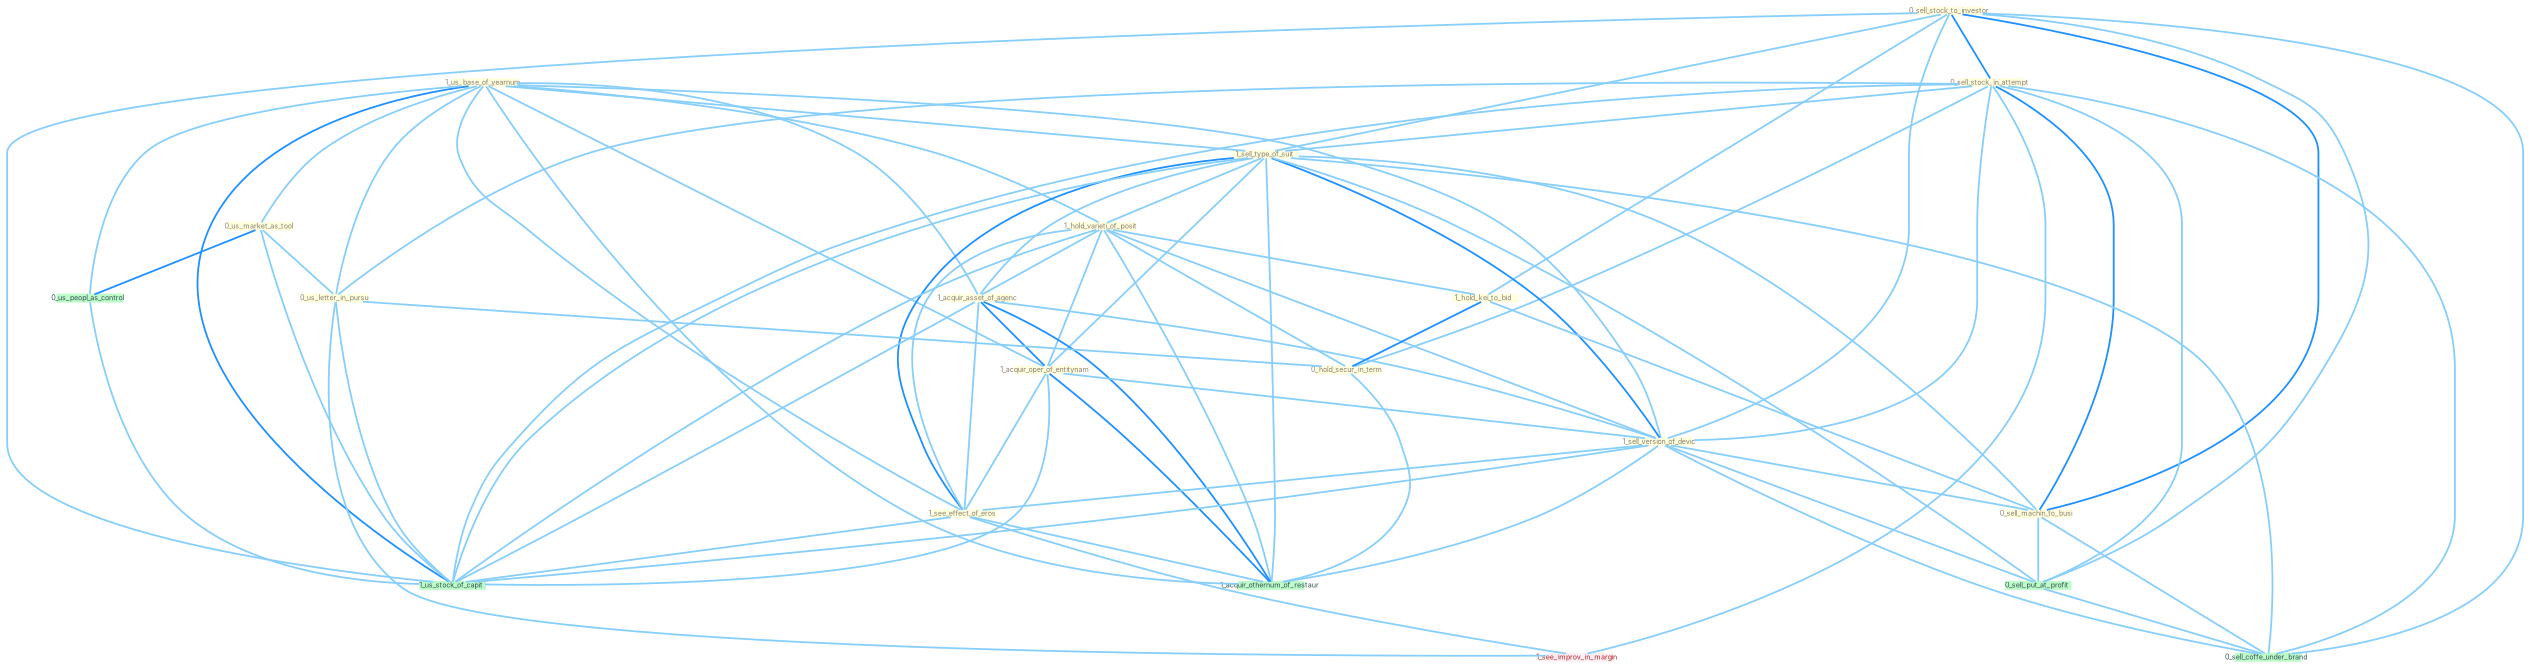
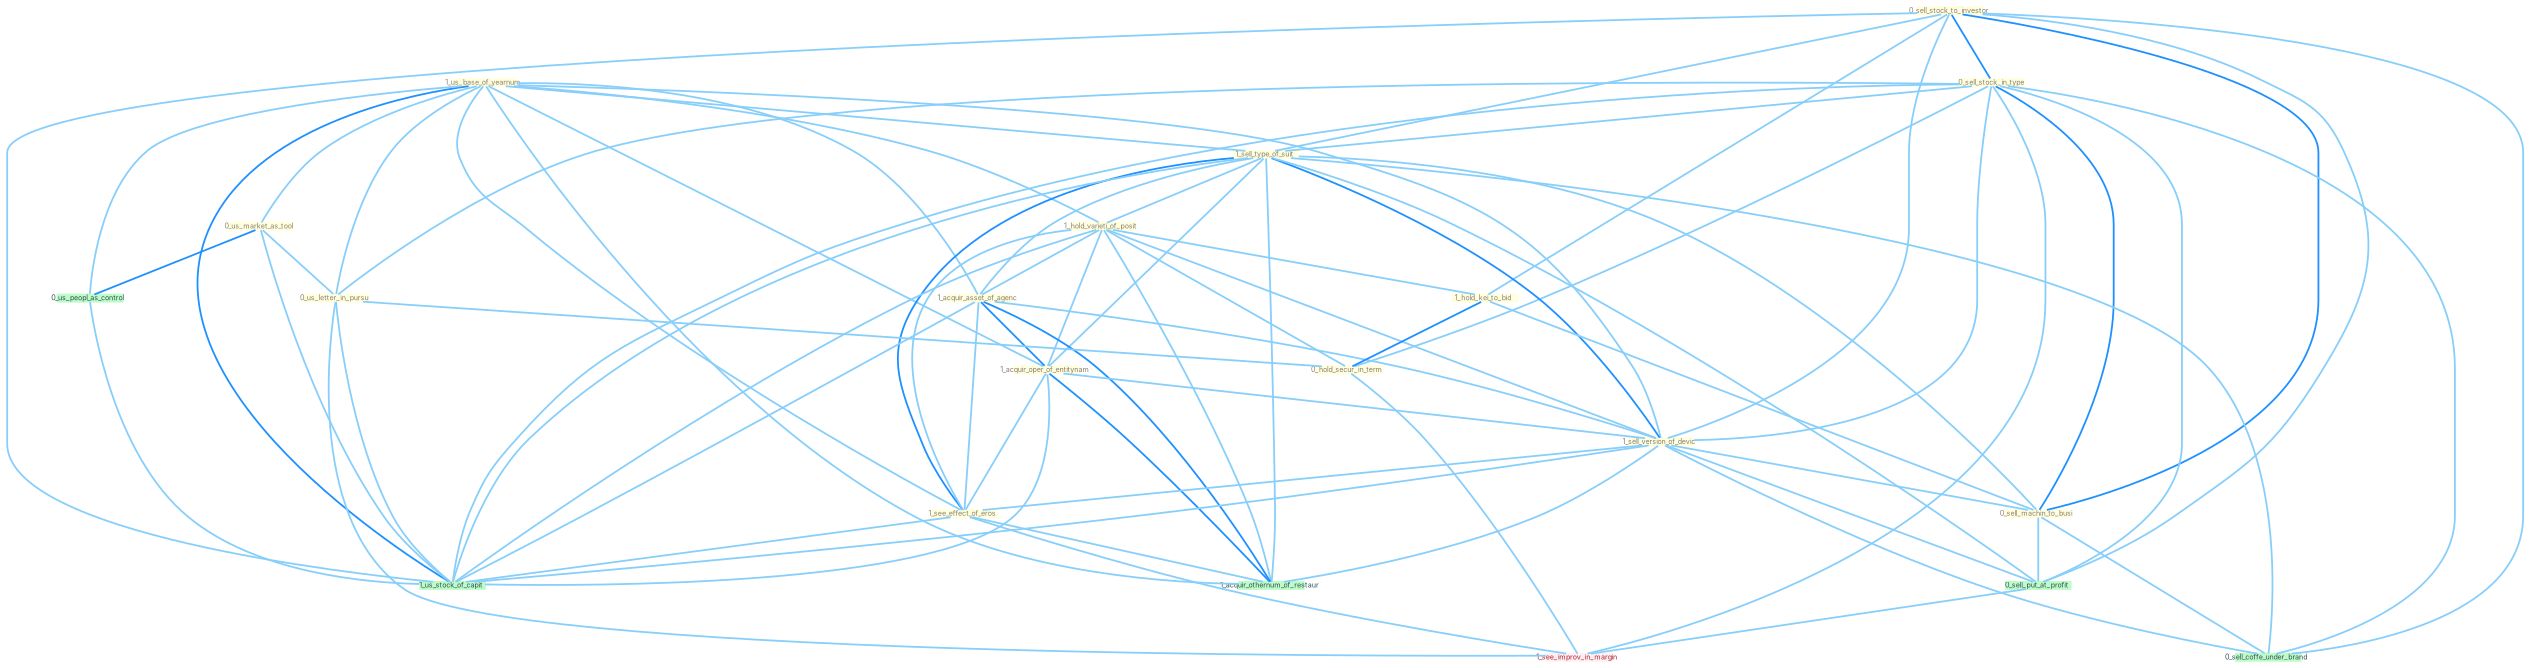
  graph {
    fontname=Inter
    node [color="#ffffe0" fixedsize=true fontcolor="#8b7d6b" fontname=Inter fontsize=4 shape=polygon style=filled]
    edge [color="#87cefa" fontname=Inter w=1]
    "0_sell_stock_to_investor " [height=.06 width=.5]
    "1_us_base_of_yearnum " [height=.06 width=.5]
-   "0_sell_stock_in_attempt " [height=.06 width=.5]
+   "0_sell_stock_in_attempt " [height=.06 width=.5 label="0_sell_stock_in_type"]
    "1_sell_type_of_suit " [height=.06 width=.5]
    "1_hold_varieti_of_posit " [height=.06 width=.5]
    "1_acquir_asset_of_agenc " [height=.06 width=.5]
    "0_us_market_as_tool " [height=.06 width=.5]
    "1_hold_kei_to_bid " [height=.06 width=.5]
    "1_acquir_oper_of_entitynam " [height=.06 width=.5]
    "1_sell_version_of_devic " [height=.06 width=.5]
    "0_us_letter_in_pursu " [height=.06 width=.5]
    "0_hold_secur_in_term " [height=.06 width=.5]
    "1_see_effect_of_eros " [height=.06 width=.5]
    "0_sell_machin_to_busi " [height=.06 width=.5]
    "1_see_improv_in_margin " [color="#fff0f5" fontcolor="#b22222" height=.06 width=.5]
    "0_sell_put_at_profit " [color="#BDFCC9" fontcolor="#2f4f4f" height=.06 width=.5]
    "1_us_stock_of_capit " [color="#BDFCC9" fontcolor="#2f4f4f" height=.06 width=.5]
    "0_sell_coffe_under_brand " [color="#BDFCC9" fontcolor="#2f4f4f" height=.06 width=.5]
    "0_us_peopl_as_control " [color="#BDFCC9" fontcolor="#2f4f4f" height=.06 width=.5]
    "1_acquir_othernum_of_restaur " [color="#BDFCC9" fontcolor="#2f4f4f" height=.06 width=.5]
    subgraph sub_1 {
      "0_sell_stock_to_investor "
      "1_us_base_of_yearnum "
      "0_sell_stock_in_attempt "
      "1_sell_type_of_suit "
      "1_hold_varieti_of_posit "
      "1_acquir_asset_of_agenc "
      "0_us_market_as_tool "
      "1_hold_kei_to_bid "
      "1_acquir_oper_of_entitynam "
      "1_sell_version_of_devic "
      "0_us_letter_in_pursu "
      "0_hold_secur_in_term "
      "1_see_effect_of_eros "
      "0_sell_machin_to_busi "
    }
    subgraph sub_2 {
      "1_see_improv_in_margin "
    }
    "0_sell_stock_to_investor " -- "0_sell_stock_in_attempt " [color="#1e90ff" w=2]
    "0_sell_stock_to_investor " -- "1_sell_type_of_suit "
    "0_sell_stock_to_investor " -- "1_hold_kei_to_bid "
    "0_sell_stock_to_investor " -- "1_sell_version_of_devic "
    "0_sell_stock_to_investor " -- "0_sell_machin_to_busi " [color="#1e90ff" w=2]
    "0_sell_stock_to_investor " -- "0_sell_put_at_profit "
    "0_sell_stock_to_investor " -- "1_us_stock_of_capit "
    "0_sell_stock_to_investor " -- "0_sell_coffe_under_brand "
    "1_us_base_of_yearnum " -- "1_sell_type_of_suit "
    "1_us_base_of_yearnum " -- "1_hold_varieti_of_posit "
    "1_us_base_of_yearnum " -- "1_acquir_asset_of_agenc "
    "1_us_base_of_yearnum " -- "0_us_market_as_tool "
    "1_us_base_of_yearnum " -- "1_acquir_oper_of_entitynam "
    "1_us_base_of_yearnum " -- "1_sell_version_of_devic "
    "1_us_base_of_yearnum " -- "0_us_letter_in_pursu "
    "1_us_base_of_yearnum " -- "1_see_effect_of_eros "
    "1_us_base_of_yearnum " -- "1_us_stock_of_capit " [color="#1e90ff" w=2]
    "1_us_base_of_yearnum " -- "0_us_peopl_as_control "
    "1_us_base_of_yearnum " -- "1_acquir_othernum_of_restaur "
    "0_sell_stock_in_attempt " -- "1_sell_type_of_suit "
    "0_sell_stock_in_attempt " -- "1_sell_version_of_devic "
    "0_sell_stock_in_attempt " -- "0_us_letter_in_pursu "
    "0_sell_stock_in_attempt " -- "0_hold_secur_in_term "
    "0_sell_stock_in_attempt " -- "0_sell_machin_to_busi " [color="#1e90ff"]
    "0_sell_stock_in_attempt " -- "1_see_improv_in_margin "
    "0_sell_stock_in_attempt " -- "0_sell_put_at_profit "
    "0_sell_stock_in_attempt " -- "1_us_stock_of_capit "
    "0_sell_stock_in_attempt " -- "0_sell_coffe_under_brand "
    "1_sell_type_of_suit " -- "1_hold_varieti_of_posit "
    "1_sell_type_of_suit " -- "1_acquir_asset_of_agenc "
    "1_sell_type_of_suit " -- "1_acquir_oper_of_entitynam "
    "1_sell_type_of_suit " -- "1_sell_version_of_devic " [color="#1e90ff" w=2]
    "1_sell_type_of_suit " -- "1_see_effect_of_eros " [color="#1e90ff"]
    "1_sell_type_of_suit " -- "0_sell_machin_to_busi "
    "1_sell_type_of_suit " -- "0_sell_put_at_profit "
    "1_sell_type_of_suit " -- "1_us_stock_of_capit "
    "1_sell_type_of_suit " -- "0_sell_coffe_under_brand "
    "1_sell_type_of_suit " -- "1_acquir_othernum_of_restaur "
    "1_hold_varieti_of_posit " -- "1_acquir_asset_of_agenc "
    "1_hold_varieti_of_posit " -- "1_hold_kei_to_bid "
    "1_hold_varieti_of_posit " -- "1_acquir_oper_of_entitynam "
    "1_hold_varieti_of_posit " -- "1_sell_version_of_devic "
    "1_hold_varieti_of_posit " -- "0_hold_secur_in_term "
    "1_hold_varieti_of_posit " -- "1_see_effect_of_eros "
    "1_hold_varieti_of_posit " -- "1_us_stock_of_capit "
    "1_hold_varieti_of_posit " -- "1_acquir_othernum_of_restaur "
    "1_acquir_asset_of_agenc " -- "1_acquir_oper_of_entitynam " [color="#1e90ff" w=2]
    "1_acquir_asset_of_agenc " -- "1_sell_version_of_devic "
    "1_acquir_asset_of_agenc " -- "1_see_effect_of_eros "
    "1_acquir_asset_of_agenc " -- "1_us_stock_of_capit "
    "1_acquir_asset_of_agenc " -- "1_acquir_othernum_of_restaur " [color="#1e90ff" w=2]
    "0_us_market_as_tool " -- "0_us_letter_in_pursu "
    "0_us_market_as_tool " -- "1_us_stock_of_capit "
    "0_us_market_as_tool " -- "0_us_peopl_as_control " [color="#1e90ff" w=2]
    "1_hold_kei_to_bid " -- "0_hold_secur_in_term " [color="#1e90ff"]
    "1_hold_kei_to_bid " -- "0_sell_machin_to_busi "
    "1_acquir_oper_of_entitynam " -- "1_sell_version_of_devic "
    "1_acquir_oper_of_entitynam " -- "1_see_effect_of_eros "
    "1_acquir_oper_of_entitynam " -- "1_us_stock_of_capit "
    "1_acquir_oper_of_entitynam " -- "1_acquir_othernum_of_restaur " [color="#1e90ff" w=2]
    "1_sell_version_of_devic " -- "1_see_effect_of_eros "
    "1_sell_version_of_devic " -- "0_sell_machin_to_busi "
    "1_sell_version_of_devic " -- "0_sell_put_at_profit "
    "1_sell_version_of_devic " -- "1_us_stock_of_capit "
    "1_sell_version_of_devic " -- "0_sell_coffe_under_brand "
    "1_sell_version_of_devic " -- "1_acquir_othernum_of_restaur "
    "0_us_letter_in_pursu " -- "0_hold_secur_in_term "
    "0_us_letter_in_pursu " -- "1_see_improv_in_margin "
    "0_us_letter_in_pursu " -- "1_us_stock_of_capit "
-   "0_hold_secur_in_term " -- "1_acquir_othernum_of_restaur "
+   "0_hold_secur_in_term " -- "1_see_improv_in_margin "
    "1_see_effect_of_eros " -- "1_see_improv_in_margin "
    "1_see_effect_of_eros " -- "1_us_stock_of_capit "
    "1_see_effect_of_eros " -- "1_acquir_othernum_of_restaur "
    "0_sell_machin_to_busi " -- "0_sell_put_at_profit "
    "0_sell_machin_to_busi " -- "0_sell_coffe_under_brand "
-   "0_sell_put_at_profit " -- "0_sell_coffe_under_brand "
+   "0_sell_put_at_profit " -- "1_see_improv_in_margin "
    "0_us_peopl_as_control " -- "1_us_stock_of_capit "
  }
